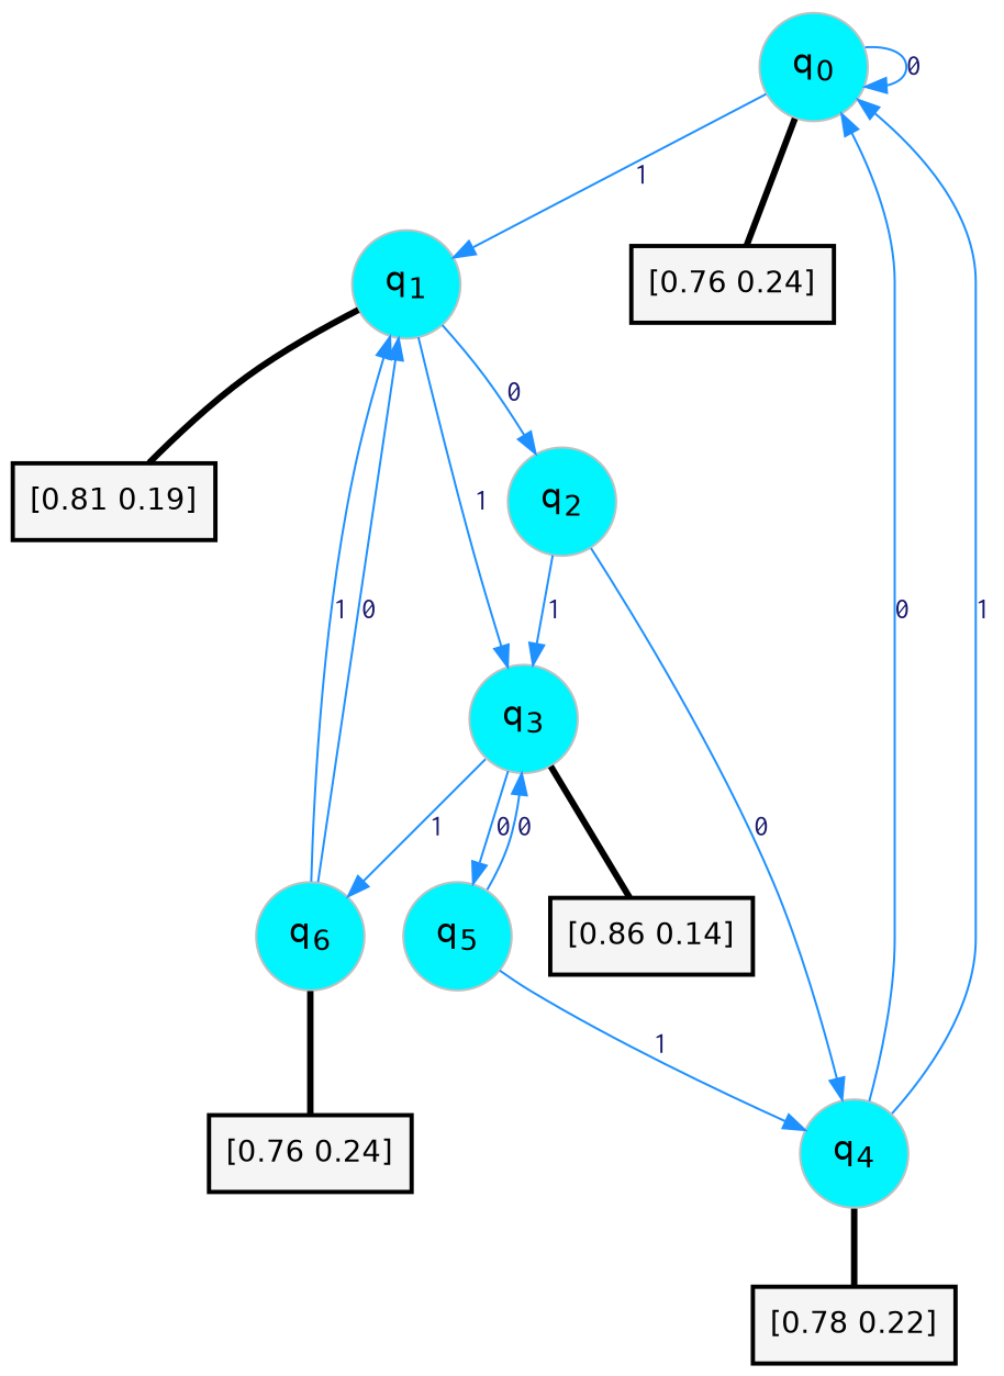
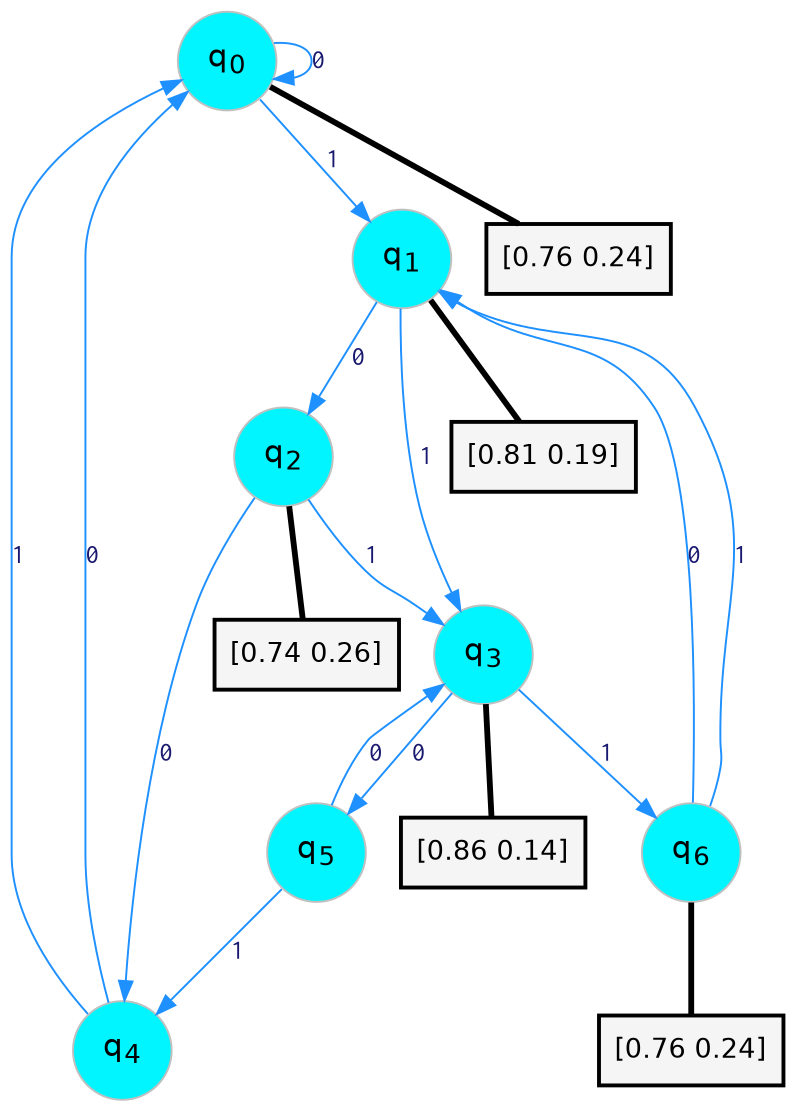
  digraph {
    rankdir=TD
    node [color=gray fillcolor=turquoise1 fontcolor=black fontname=Helvetica fontsize=16 fontweight=bold shape=circle style=filled]
    edge [arrowsize=1 color=dodgerblue1 fontcolor=midnightblue fontname=courier fontweight=bold penwidth=1 style=solid weight=20]
    n1 [label=<q<SUB>0</SUB>>]
    n2 [label=<q<SUB>1</SUB>>]
    n3 [color=black fillcolor=whitesmoke fontsize=14 label="[0.76 0.24]" penwidth=2 shape=box]
    n4 [label=<q<SUB>2</SUB>>]
    n5 [label=<q<SUB>3</SUB>>]
    n6 [color=black fillcolor=whitesmoke fontsize=14 label="[0.81 0.19]" penwidth=2 shape=box]
    n7 [label=<q<SUB>4</SUB>>]
+   n8 [color=black fillcolor=whitesmoke fontsize=14 label="[0.74 0.26]" penwidth=2 shape=box]
    n9 [label=<q<SUB>5</SUB>>]
    n10 [label=<q<SUB>6</SUB>>]
    n11 [color=black fillcolor=whitesmoke fontsize=14 label="[0.86 0.14]" penwidth=2 shape=box]
-   n12 [color=black fillcolor=whitesmoke fontsize=14 label="[0.78 0.22]" penwidth=2 shape=box]
    n13 [color=black fillcolor=whitesmoke fontsize=14 label="[0.76 0.24]" penwidth=2 shape=box]
    n1 -> n1 [label=0]
    n1 -> n2 [label=1]
    n1 -> n3 [arrowhead=none color=black penwidth=3]
    n2 -> n4 [label=0]
    n2 -> n5 [label=1]
    n2 -> n6 [arrowhead=none color=black penwidth=3]
    n4 -> n5 [label=1]
    n4 -> n7 [label=0]
+   n4 -> n8 [arrowhead=none color=black penwidth=3]
    n5 -> n9 [label=0]
    n5 -> n10 [label=1]
    n5 -> n11 [arrowhead=none color=black penwidth=3]
    n7 -> n1 [label=0]
    n7 -> n1 [label=1]
-   n7 -> n12 [arrowhead=none color=black penwidth=3]
    n9 -> n5 [label=0]
    n9 -> n7 [label=1]
    n10 -> n2 [label=0]
    n10 -> n2 [label=1]
    n10 -> n13 [arrowhead=none color=black penwidth=3]
  }
